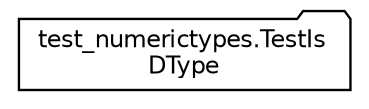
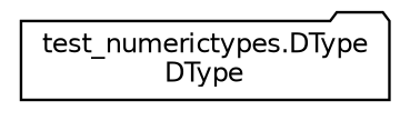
  digraph {
    rankdir=LR
-   n1 [color=black fillcolor=white fontname=Helvetica fontsize=10 height=0.2 label="test_numerictypes.TestIs\lDType" shape=folder style=filled width=0.4]
+   n1 [color=black fillcolor=white fontname=Helvetica fontsize=10 height=0.2 label="test_numerictypes.DType\lDType" shape=folder style=filled width=0.4]
  }
